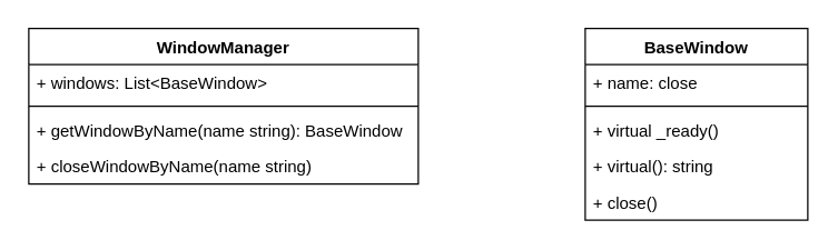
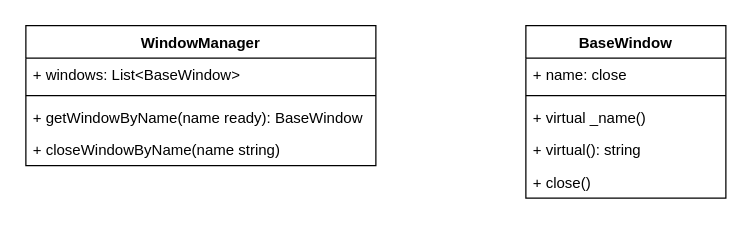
  <mxCell id="0" />
  <mxCell id="1" parent="0" />
  <mxCell id="2" value="BaseWindow&#10;" style="swimlane;fontStyle=1;align=center;verticalAlign=top;childLayout=stackLayout;horizontal=1;startSize=26;horizontalStack=0;resizeParent=1;resizeParentMax=0;resizeLast=0;collapsible=1;marginBottom=0;" vertex="1" parent="1"><mxGeometry x="420" y="20" width="160" height="138" as="geometry" /></mxCell>
  <mxCell id="3" value="+ name: close&#10;" style="text;strokeColor=none;fillColor=none;align=left;verticalAlign=top;spacingLeft=4;spacingRight=4;overflow=hidden;rotatable=0;points=[[0,0.5],[1,0.5]];portConstraint=eastwest;" vertex="1" parent="2"><mxGeometry y="26" width="160" height="26" as="geometry" /></mxCell>
  <mxCell id="4" value="" style="line;strokeWidth=1;fillColor=none;align=left;verticalAlign=middle;spacingTop=-1;spacingLeft=3;spacingRight=3;rotatable=0;labelPosition=right;points=[];portConstraint=eastwest;strokeColor=inherit;" vertex="1" parent="2"><mxGeometry y="52" width="160" height="8" as="geometry" /></mxCell>
- <mxCell id="5" value="+ virtual _ready()" style="text;strokeColor=none;fillColor=none;align=left;verticalAlign=top;spacingLeft=4;spacingRight=4;overflow=hidden;rotatable=0;points=[[0,0.5],[1,0.5]];portConstraint=eastwest;" vertex="1" parent="2"><mxGeometry y="60" width="160" height="26" as="geometry" /></mxCell>
+ <mxCell id="5" value="+ virtual _name()" style="text;strokeColor=none;fillColor=none;align=left;verticalAlign=top;spacingLeft=4;spacingRight=4;overflow=hidden;rotatable=0;points=[[0,0.5],[1,0.5]];portConstraint=eastwest;" vertex="1" parent="2"><mxGeometry y="60" width="160" height="26" as="geometry" /></mxCell>
  <mxCell id="6" value="+ virtual(): string" style="text;strokeColor=none;fillColor=none;align=left;verticalAlign=top;spacingLeft=4;spacingRight=4;overflow=hidden;rotatable=0;points=[[0,0.5],[1,0.5]];portConstraint=eastwest;" vertex="1" parent="2"><mxGeometry y="86" width="160" height="26" as="geometry" /></mxCell>
  <mxCell id="7" value="+ close()" style="text;strokeColor=none;fillColor=none;align=left;verticalAlign=top;spacingLeft=4;spacingRight=4;overflow=hidden;rotatable=0;points=[[0,0.5],[1,0.5]];portConstraint=eastwest;" vertex="1" parent="2"><mxGeometry y="112" width="160" height="26" as="geometry" /></mxCell>
  <mxCell id="8" value="WindowManager&#10;" style="swimlane;fontStyle=1;align=center;verticalAlign=top;childLayout=stackLayout;horizontal=1;startSize=26;horizontalStack=0;resizeParent=1;resizeParentMax=0;resizeLast=0;collapsible=1;marginBottom=0;" vertex="1" parent="1"><mxGeometry x="20" y="20" width="280" height="112" as="geometry" /></mxCell>
  <mxCell id="9" value="+ windows: List&lt;BaseWindow&gt;" style="text;strokeColor=none;fillColor=none;align=left;verticalAlign=top;spacingLeft=4;spacingRight=4;overflow=hidden;rotatable=0;points=[[0,0.5],[1,0.5]];portConstraint=eastwest;" vertex="1" parent="8"><mxGeometry y="26" width="280" height="26" as="geometry" /></mxCell>
  <mxCell id="10" value="" style="line;strokeWidth=1;fillColor=none;align=left;verticalAlign=middle;spacingTop=-1;spacingLeft=3;spacingRight=3;rotatable=0;labelPosition=right;points=[];portConstraint=eastwest;strokeColor=inherit;" vertex="1" parent="8"><mxGeometry y="52" width="280" height="8" as="geometry" /></mxCell>
- <mxCell id="11" value="+ getWindowByName(name string): BaseWindow&#10;" style="text;strokeColor=none;fillColor=none;align=left;verticalAlign=top;spacingLeft=4;spacingRight=4;overflow=hidden;rotatable=0;points=[[0,0.5],[1,0.5]];portConstraint=eastwest;" vertex="1" parent="8"><mxGeometry y="60" width="280" height="26" as="geometry" /></mxCell>
+ <mxCell id="11" value="+ getWindowByName(name ready): BaseWindow&#10;" style="text;strokeColor=none;fillColor=none;align=left;verticalAlign=top;spacingLeft=4;spacingRight=4;overflow=hidden;rotatable=0;points=[[0,0.5],[1,0.5]];portConstraint=eastwest;" vertex="1" parent="8"><mxGeometry y="60" width="280" height="26" as="geometry" /></mxCell>
  <mxCell id="12" value="+ closeWindowByName(name string)&#10;" style="text;strokeColor=none;fillColor=none;align=left;verticalAlign=top;spacingLeft=4;spacingRight=4;overflow=hidden;rotatable=0;points=[[0,0.5],[1,0.5]];portConstraint=eastwest;" vertex="1" parent="8"><mxGeometry y="86" width="280" height="26" as="geometry" /></mxCell>
